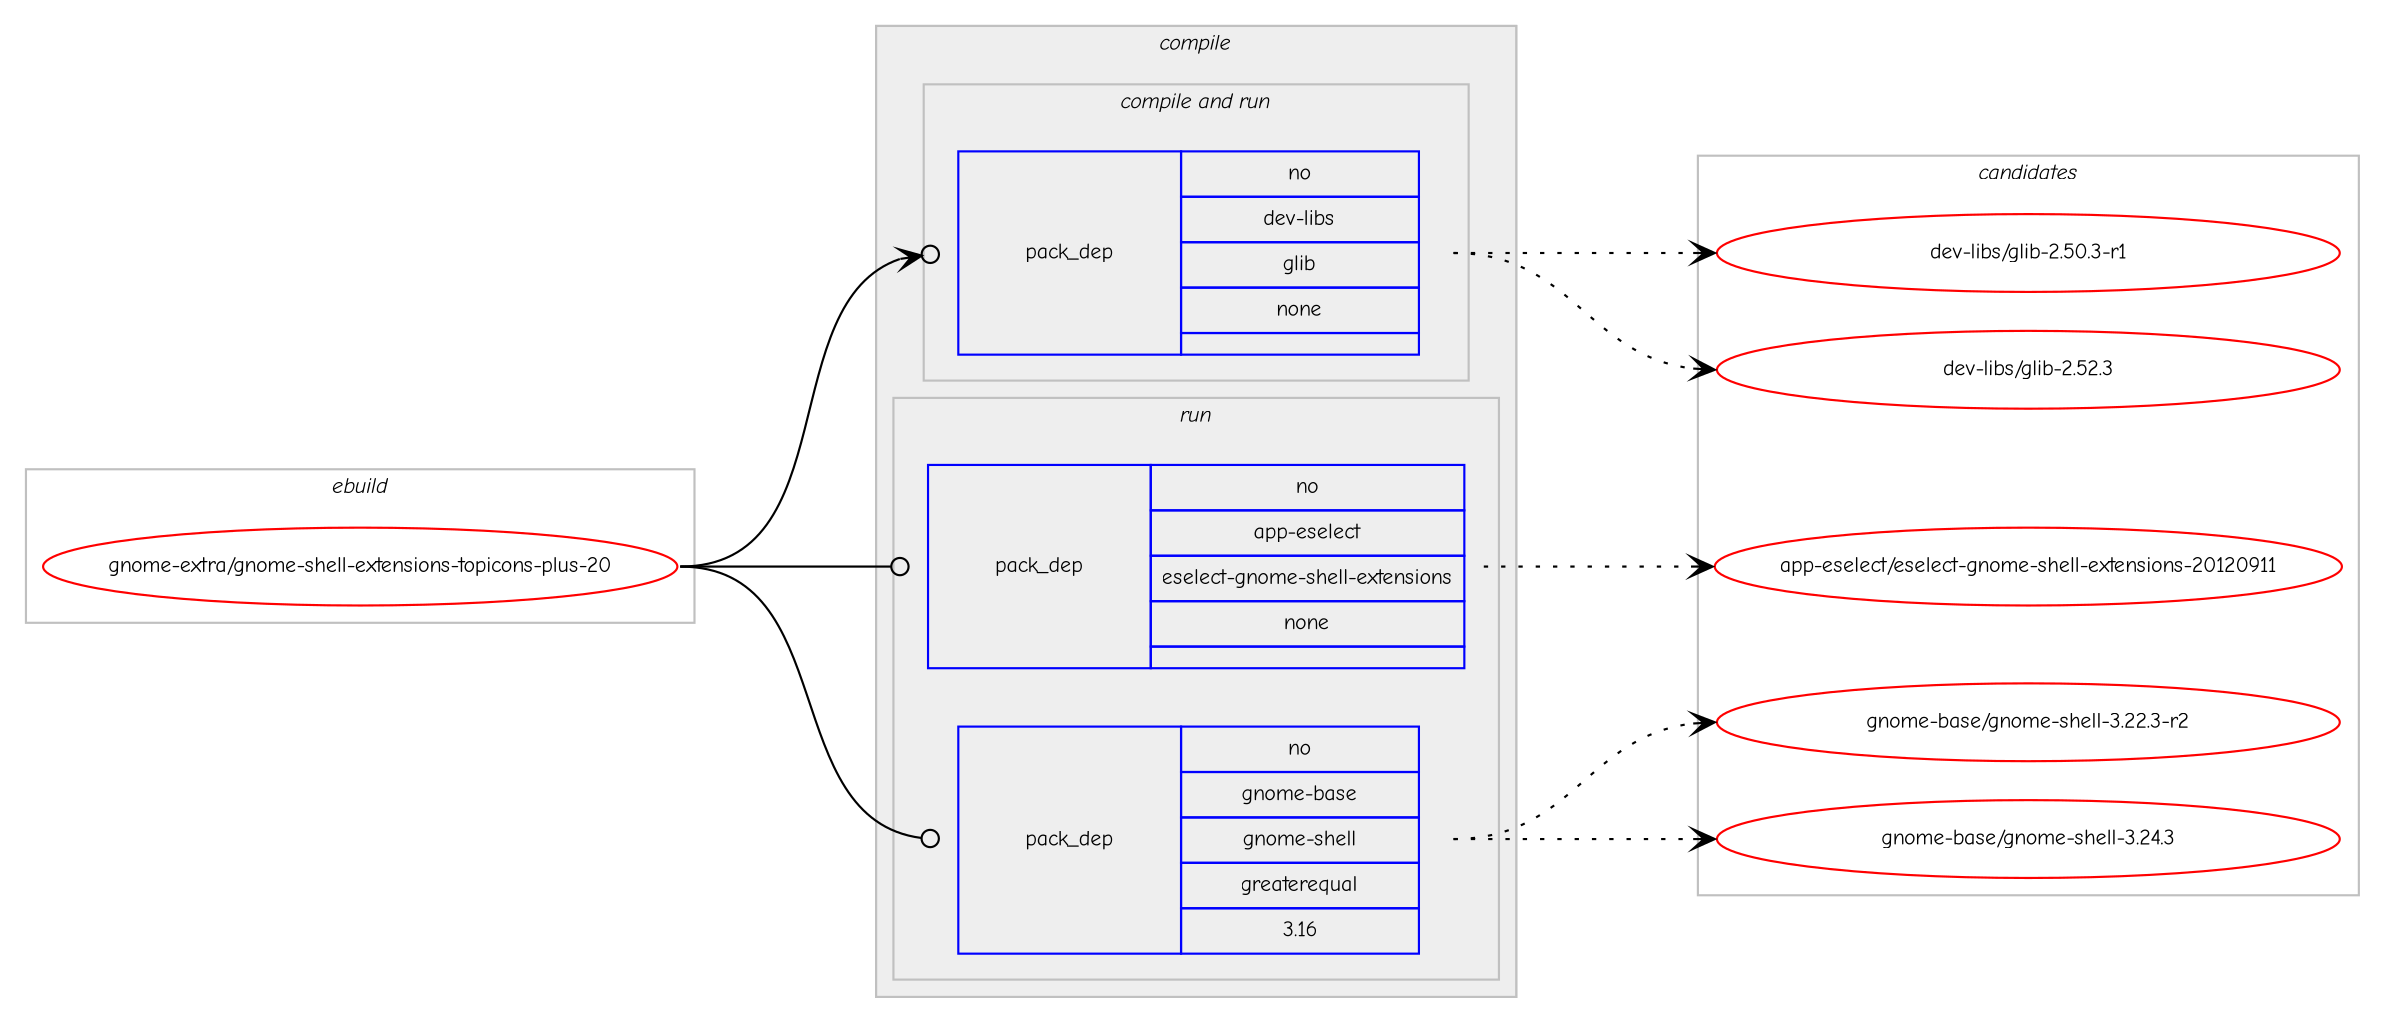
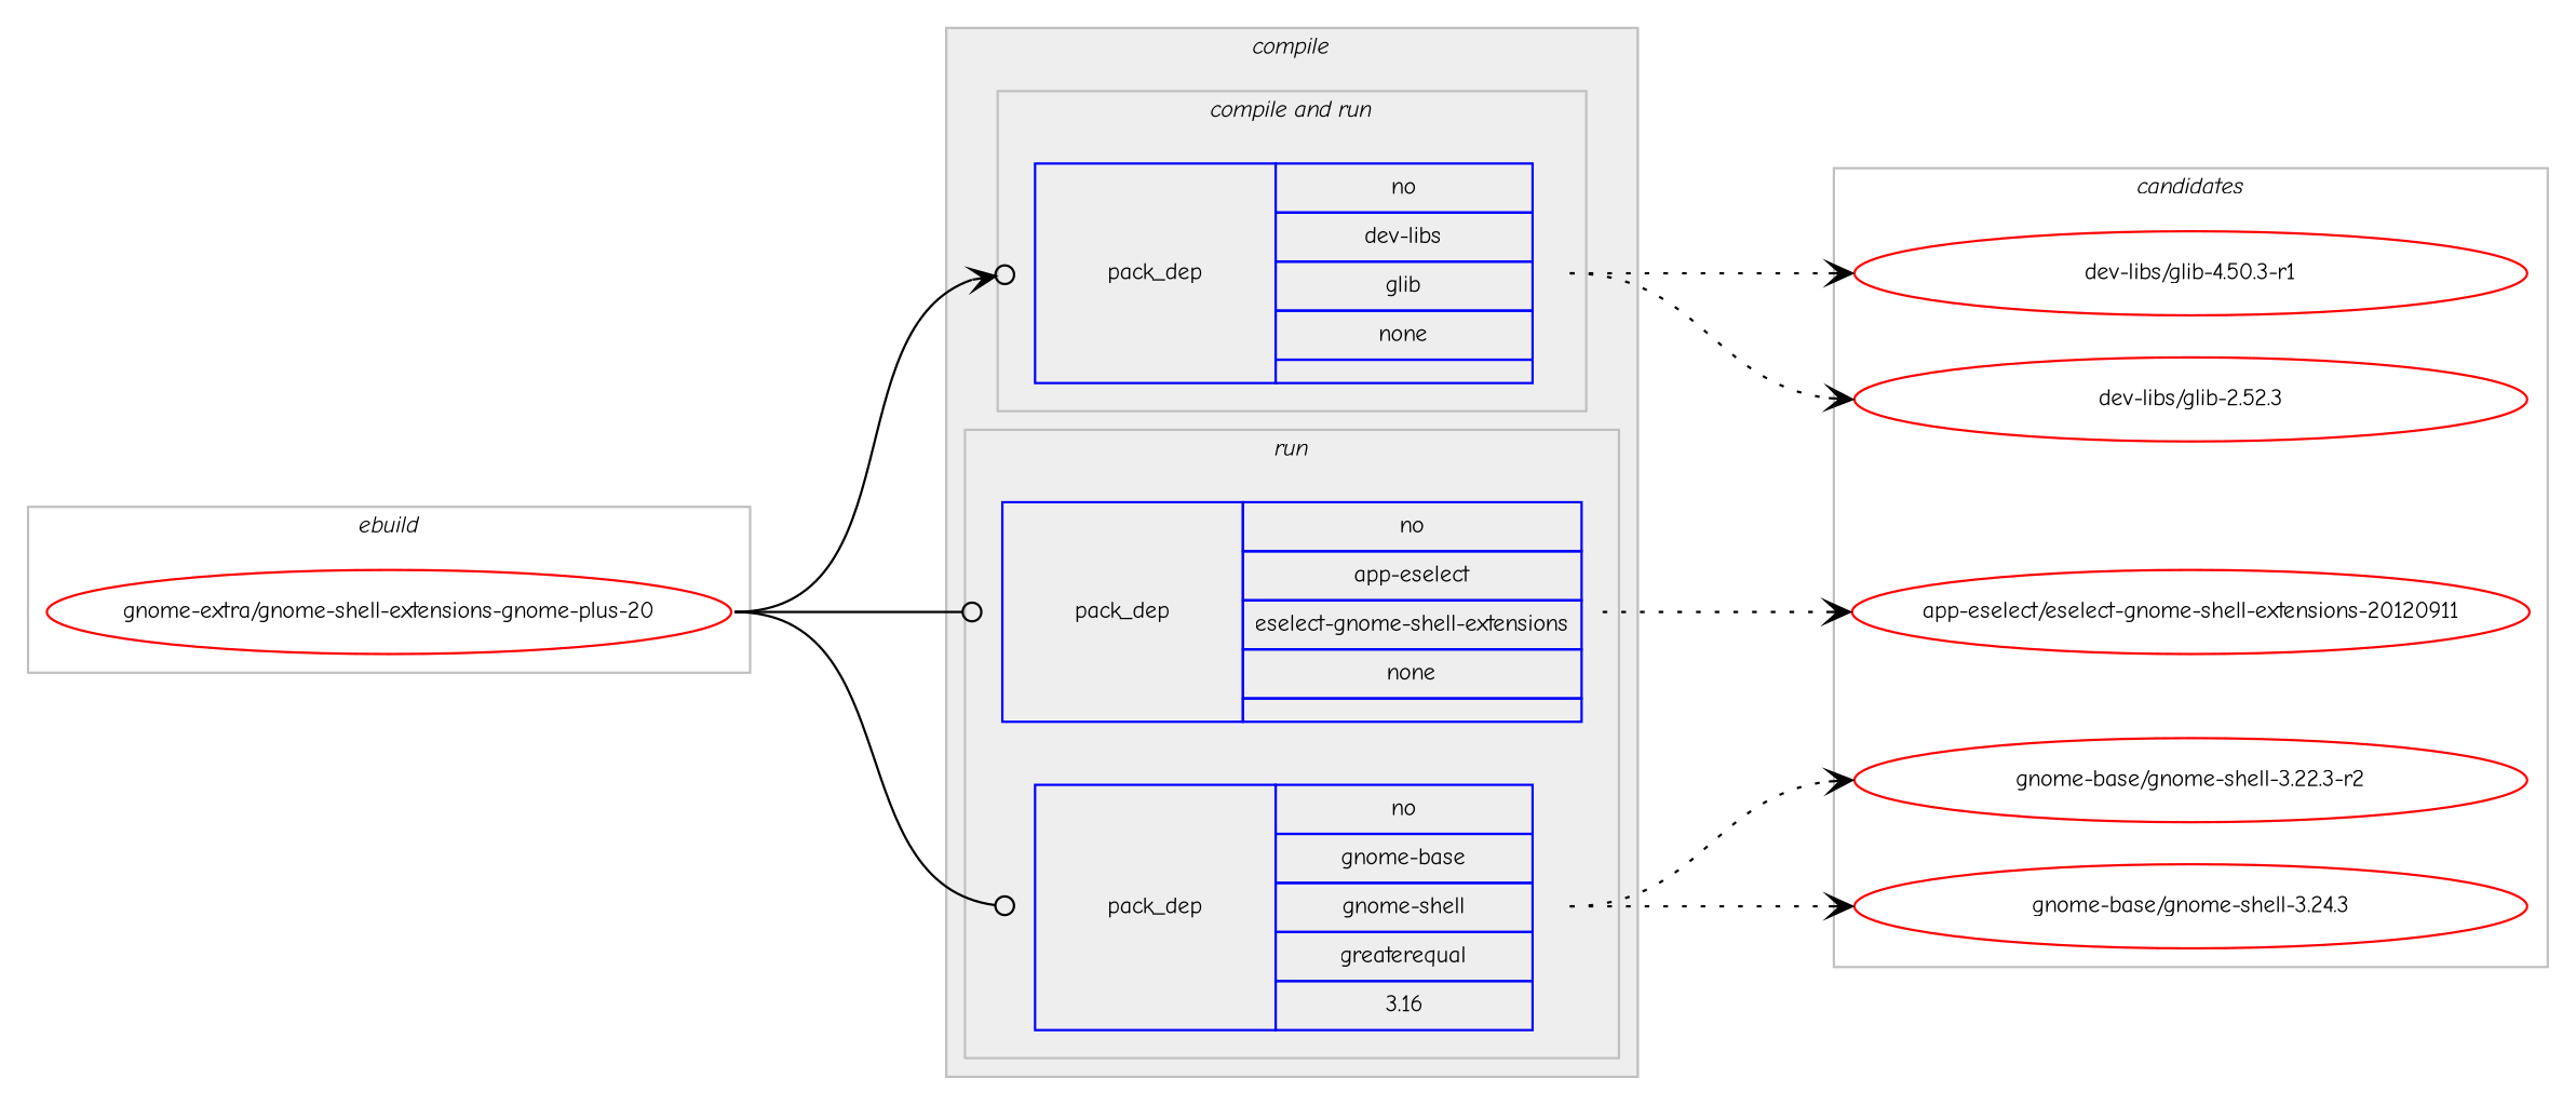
  digraph {
    compound=true
    concentrate=true
    fontname="Comic Neue"
    fontsize=10
    newrank=true
    rankdir=LR
    ranksep=1.5
    node [color=red fontname="Comic Neue" fontsize=10]
    edge [arrowhead=vee fontname="Comic Neue" headport=w style=dotted tailport=e weight=100]
-   n1 [label="gnome-extra/gnome-shell-extensions-topicons-plus-20" width=4]
+   n1 [label="gnome-extra/gnome-shell-extensions-gnome-plus-20" width=4]
    n2 [color=blue label=<<TABLE BORDER="0" CELLBORDER="1" CELLSPACING="0" CELLPADDING="4" WIDTH="220"><TR><TD ROWSPAN="6" CELLPADDING="30">pack_dep</TD></TR><TR><TD WIDTH="110">no</TD></TR><TR><TD>dev-libs</TD></TR><TR><TD>glib</TD></TR><TR><TD>none</TD></TR><TR><TD></TD></TR></TABLE>> shape=none]
    n3 [color=blue label=<<TABLE BORDER="0" CELLBORDER="1" CELLSPACING="0" CELLPADDING="4" WIDTH="220"><TR><TD ROWSPAN="6" CELLPADDING="30">pack_dep</TD></TR><TR><TD WIDTH="110">no</TD></TR><TR><TD>app-eselect</TD></TR><TR><TD>eselect-gnome-shell-extensions</TD></TR><TR><TD>none</TD></TR><TR><TD></TD></TR></TABLE>> shape=none]
    n4 [color=blue label=<<TABLE BORDER="0" CELLBORDER="1" CELLSPACING="0" CELLPADDING="4" WIDTH="220"><TR><TD ROWSPAN="6" CELLPADDING="30">pack_dep</TD></TR><TR><TD WIDTH="110">no</TD></TR><TR><TD>gnome-base</TD></TR><TR><TD>gnome-shell</TD></TR><TR><TD>greaterequal</TD></TR><TR><TD>3.16</TD></TR></TABLE>> shape=none]
-   n5 [label="dev-libs/glib-2.50.3-r1" width=4]
+   n5 [label="dev-libs/glib-4.50.3-r1" width=4]
    n6 [label="dev-libs/glib-2.52.3" width=4]
    n7 [label="app-eselect/eselect-gnome-shell-extensions-20120911" width=4]
    n8 [label="gnome-base/gnome-shell-3.22.3-r2" width=4]
    n9 [label="gnome-base/gnome-shell-3.24.3" width=4]
    subgraph cluster_1 {
      color=gray
      label=<<i>ebuild</i>>
      rank=same
      n1
    }
    subgraph cluster_2 {
      color=gray
      label=<<i>dependencies</i>>
      subgraph cluster_3 {
        color=gray
        fillcolor="#eeeeee"
        label=<<i>compile</i>>
        style=filled
      }
      subgraph cluster_4 {
        color=gray
        fillcolor="#eeeeee"
        label=<<i>compile and run</i>>
        style=filled
        subgraph sub_5 {
          color=gray
          fillcolor="#eeeeee"
          label=<<i>compile and run</i>>
          style=filled
          n2
        }
      }
      subgraph cluster_6 {
        color=gray
        fillcolor="#eeeeee"
        label=<<i>run</i>>
        style=filled
        subgraph sub_7 {
          color=gray
          fillcolor="#eeeeee"
          label=<<i>run</i>>
          style=filled
          n3
        }
        subgraph sub_8 {
          color=gray
          fillcolor="#eeeeee"
          label=<<i>run</i>>
          style=filled
          n4
        }
      }
    }
    subgraph cluster_9 {
      color=gray
      label=<<i>candidates</i>>
      rank=same
      subgraph sub_10 {
        color=black
        label=<<i>candidates</i>>
        nodesep=1
        rank=same
        n5
        n6
      }
      subgraph sub_11 {
        color=black
        label=<<i>candidates</i>>
        nodesep=1
        rank=same
        n7
      }
      subgraph sub_12 {
        color=black
        label=<<i>candidates</i>>
        nodesep=1
        rank=same
        n8
        n9
      }
    }
    n1 -> n2 [arrowhead=odotvee style=solid weight=20]
    n1 -> n3 [arrowhead=odot style=solid weight=20]
    n1 -> n4 [arrowhead=odot style=solid weight=20]
    n2 -> n5
    n2 -> n6
    n3 -> n7
    n4 -> n8
    n4 -> n9
  }
